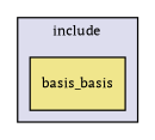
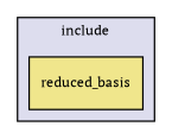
  digraph {
    compound=true
    fontname="PT Serif"
-   n1 [fillcolor=khaki fontname="PT Serif" fontsize=10 label=basis_basis pencolor=black shape=box style=filled]
+   n1 [fillcolor=khaki fontname="PT Serif" fontsize=10 label=reduced_basis pencolor=black shape=box style=filled]
    subgraph cluster_1 {
      bgcolor="#ddddee"
      fontsize=10
      label=include
      pencolor=black
      n1
    }
  }
